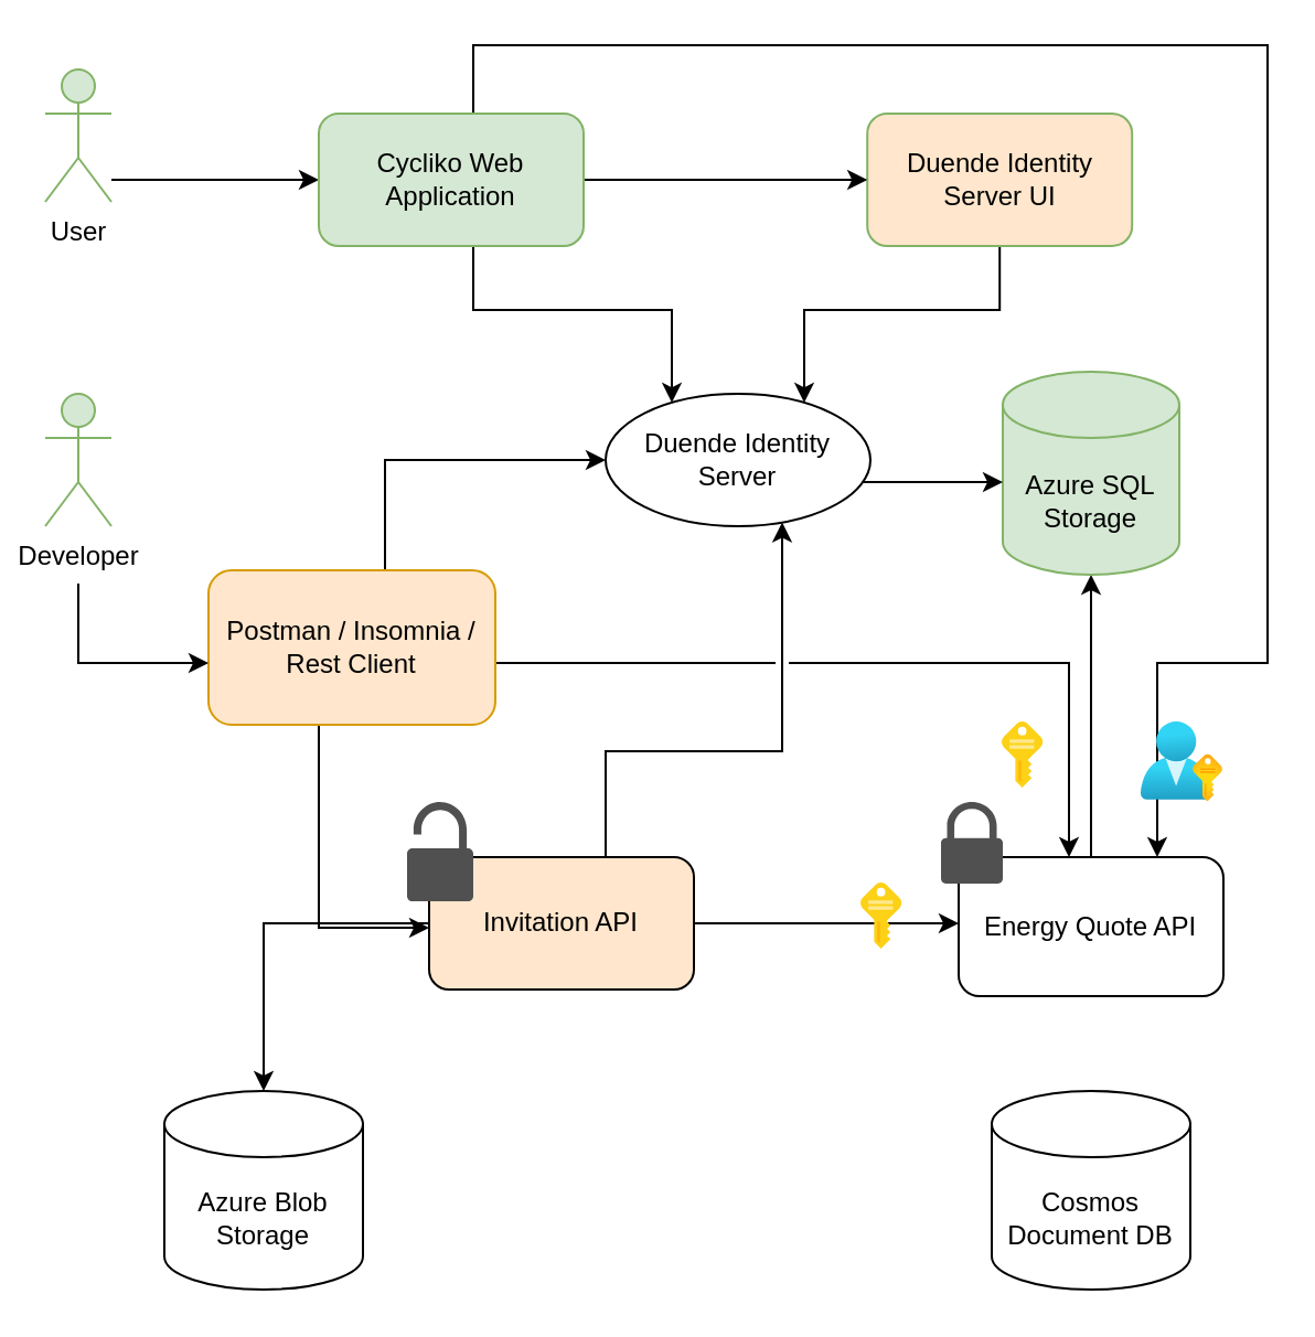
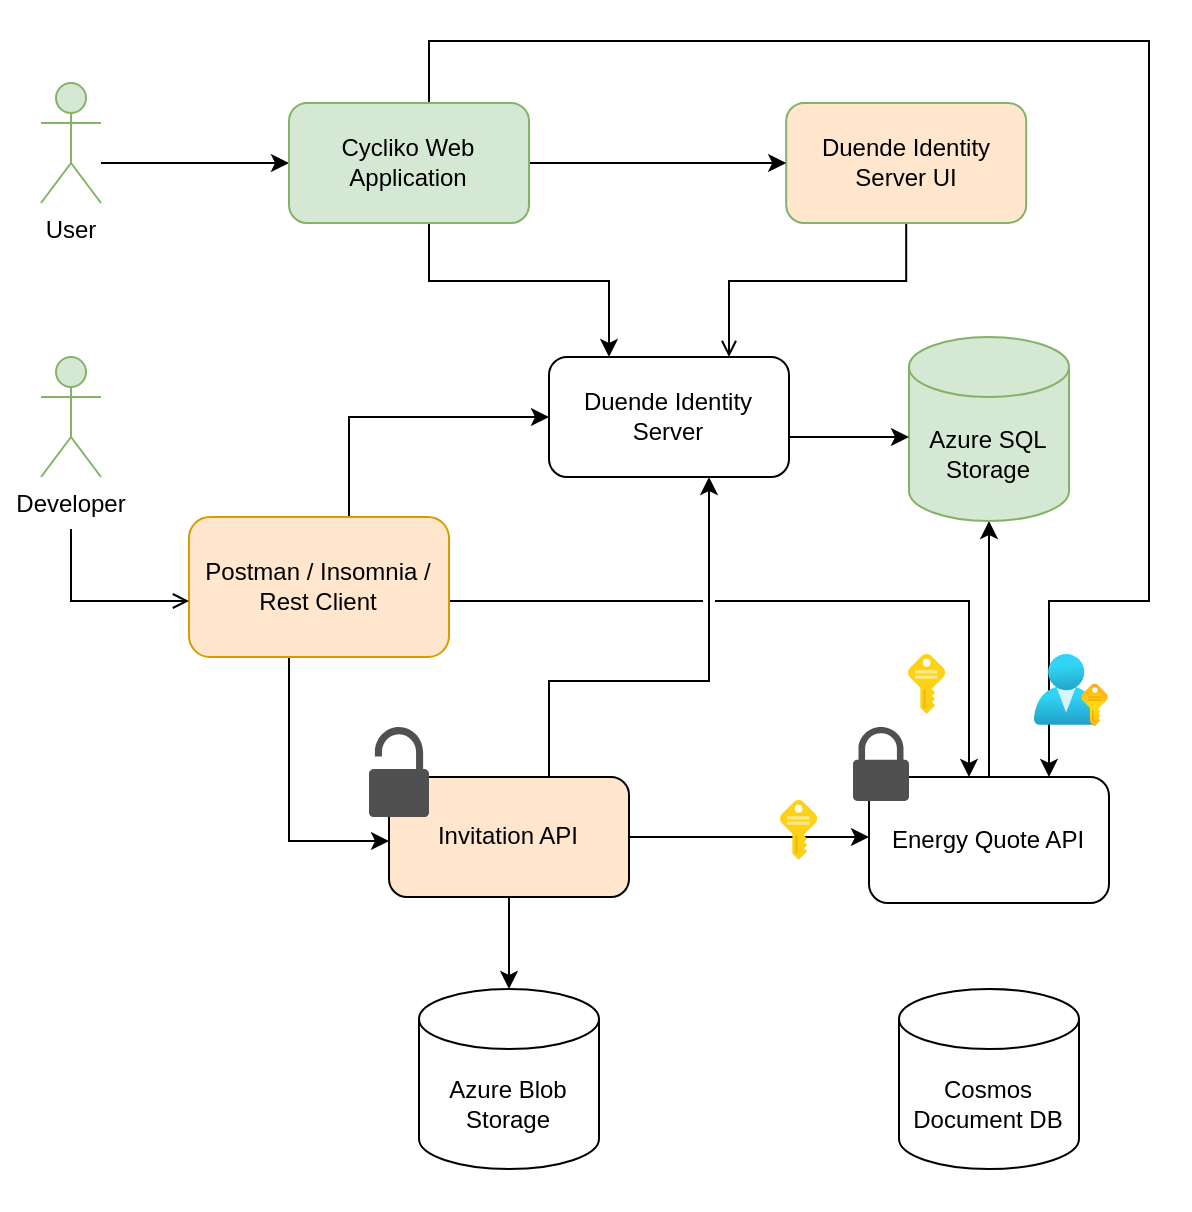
  <mxCell id="0" />
  <mxCell id="1" parent="0" />
  <mxCell id="2" value="Energy Quote API" style="rounded=1;whiteSpace=wrap;html=1;" vertex="1" parent="1"><mxGeometry x="434" y="388" width="120" height="63" as="geometry" /></mxCell>
  <mxCell id="3" style="edgeStyle=orthogonalEdgeStyle;rounded=0;orthogonalLoop=1;jettySize=auto;html=1;" edge="1" parent="1" source="5" target="2"><mxGeometry relative="1" as="geometry"><Array as="points"><mxPoint x="374" y="418" /><mxPoint x="374" y="418" /></Array></mxGeometry></mxCell>
  <mxCell id="4" style="edgeStyle=orthogonalEdgeStyle;rounded=0;orthogonalLoop=1;jettySize=auto;html=1;" edge="1" parent="1" source="5" target="16"><mxGeometry relative="1" as="geometry"><Array as="points"><mxPoint x="274" y="340" /><mxPoint x="354" y="340" /></Array></mxGeometry></mxCell>
  <mxCell id="5" value="Invitation API" style="rounded=1;whiteSpace=wrap;html=1;fillColor=#ffe6cc;" vertex="1" parent="1"><mxGeometry x="194" y="388" width="120" height="60" as="geometry" /></mxCell>
  <mxCell id="6" value="" style="edgeStyle=orthogonalEdgeStyle;rounded=0;orthogonalLoop=1;jettySize=auto;html=1;" edge="1" parent="1" source="7" target="26"><mxGeometry relative="1" as="geometry"><Array as="points"><mxPoint x="64" y="81" /><mxPoint x="64" y="81" /></Array></mxGeometry></mxCell>
- <mxCell id="7" value="User" style="shape=umlActor;verticalLabelPosition=bottom;verticalAlign=top;html=1;outlineConnect=0;fillColor=#d5e8d4;strokeColor=#82b366;" vertex="1" parent="1"><mxGeometry x="20" y="31" width="30" height="60" as="geometry" /></mxCell>
+ <mxCell id="7" value="User" style="shape=umlActor;verticalLabelPosition=bottom;verticalAlign=top;html=1;outlineConnect=0;fillColor=#d5e8d4;strokeColor=#82b366;" vertex="1" parent="1"><mxGeometry x="20" y="41" width="30" height="60" as="geometry" /></mxCell>
  <mxCell id="8" style="edgeStyle=orthogonalEdgeStyle;rounded=0;orthogonalLoop=1;jettySize=auto;html=1;" edge="1" parent="1" source="11" target="5"><mxGeometry relative="1" as="geometry"><Array as="points"><mxPoint x="144" y="420" /></Array></mxGeometry></mxCell>
  <mxCell id="9" style="edgeStyle=orthogonalEdgeStyle;rounded=0;orthogonalLoop=1;jettySize=auto;html=1;jumpStyle=gap;" edge="1" parent="1" source="11" target="2"><mxGeometry relative="1" as="geometry"><Array as="points"><mxPoint x="484" y="300" /></Array></mxGeometry></mxCell>
  <mxCell id="10" style="edgeStyle=orthogonalEdgeStyle;rounded=0;orthogonalLoop=1;jettySize=auto;html=1;" edge="1" parent="1" source="11" target="16"><mxGeometry relative="1" as="geometry"><Array as="points"><mxPoint x="174" y="208" /></Array></mxGeometry></mxCell>
  <mxCell id="11" value="Postman / Insomnia / Rest Client" style="rounded=1;whiteSpace=wrap;html=1;fillColor=#ffe6cc;strokeColor=#d79b00;" vertex="1" parent="1"><mxGeometry x="94" y="258" width="130" height="70" as="geometry" /></mxCell>
  <mxCell id="12" value="Cosmos Document DB" style="shape=cylinder3;whiteSpace=wrap;html=1;boundedLbl=1;backgroundOutline=1;size=15;" vertex="1" parent="1"><mxGeometry x="449" y="494" width="90" height="90" as="geometry" /></mxCell>
  <mxCell id="13" style="edgeStyle=orthogonalEdgeStyle;rounded=0;orthogonalLoop=1;jettySize=auto;html=1;" edge="1" parent="1" source="2" target="27"><mxGeometry relative="1" as="geometry" /></mxCell>
- <mxCell id="14" value="Azure Blob Storage" style="shape=cylinder3;whiteSpace=wrap;html=1;boundedLbl=1;backgroundOutline=1;size=15;" vertex="1" parent="1"><mxGeometry x="74" y="494" width="90" height="90" as="geometry" /></mxCell>
+ <mxCell id="14" value="Azure Blob Storage" style="shape=cylinder3;whiteSpace=wrap;html=1;boundedLbl=1;backgroundOutline=1;size=15;" vertex="1" parent="1"><mxGeometry x="209" y="494" width="90" height="90" as="geometry" /></mxCell>
  <mxCell id="15" style="edgeStyle=orthogonalEdgeStyle;rounded=0;orthogonalLoop=1;jettySize=auto;html=1;" edge="1" parent="1" source="5" target="14"><mxGeometry relative="1" as="geometry" /></mxCell>
- <mxCell id="16" value="Duende Identity Server" style="ellipse;whiteSpace=wrap;html=1;" vertex="1" parent="1"><mxGeometry x="274" y="178" width="120" height="60" as="geometry" /></mxCell>
+ <mxCell id="16" value="Duende Identity Server" style="rounded=1;whiteSpace=wrap;html=1;" vertex="1" parent="1"><mxGeometry x="274" y="178" width="120" height="60" as="geometry" /></mxCell>
  <mxCell id="17" value="" style="sketch=0;pointerEvents=1;shadow=0;dashed=0;html=1;strokeColor=none;fillColor=#505050;labelPosition=center;verticalLabelPosition=bottom;verticalAlign=top;outlineConnect=0;align=center;shape=mxgraph.office.security.lock_protected;" vertex="1" parent="1"><mxGeometry x="426" y="363" width="28" height="37" as="geometry" /></mxCell>
  <mxCell id="18" value="" style="image;sketch=0;aspect=fixed;html=1;points=[];align=center;fontSize=12;image=img/lib/mscae/Key.svg;" vertex="1" parent="1"><mxGeometry x="390" y="400" width="18.6" height="30" as="geometry" /></mxCell>
  <mxCell id="19" value="" style="image;sketch=0;aspect=fixed;html=1;points=[];align=center;fontSize=12;image=img/lib/mscae/Key.svg;" vertex="1" parent="1"><mxGeometry x="454" y="327" width="18.6" height="30" as="geometry" /></mxCell>
  <mxCell id="20" value="" style="sketch=0;pointerEvents=1;shadow=0;dashed=0;html=1;strokeColor=none;fillColor=#505050;labelPosition=center;verticalLabelPosition=bottom;verticalAlign=top;outlineConnect=0;align=center;shape=mxgraph.office.security.lock_unprotected;" vertex="1" parent="1"><mxGeometry x="184" y="363" width="30" height="45" as="geometry" /></mxCell>
- <mxCell id="21" style="edgeStyle=orthogonalEdgeStyle;rounded=0;orthogonalLoop=1;jettySize=auto;html=1;" edge="1" parent="1" source="22" target="16"><mxGeometry relative="1" as="geometry"><Array as="points"><mxPoint x="453" y="140" /><mxPoint x="364" y="140" /></Array></mxGeometry></mxCell>
+ <mxCell id="21" style="edgeStyle=orthogonalEdgeStyle;rounded=0;orthogonalLoop=1;jettySize=auto;html=1;endArrow=open;" edge="1" parent="1" source="22" target="16"><mxGeometry relative="1" as="geometry"><Array as="points"><mxPoint x="453" y="140" /><mxPoint x="364" y="140" /></Array></mxGeometry></mxCell>
  <mxCell id="22" value="Duende Identity Server UI" style="rounded=1;whiteSpace=wrap;html=1;fillColor=#ffe6cc;strokeColor=#82b366;" vertex="1" parent="1"><mxGeometry x="392.6" y="51" width="120" height="60" as="geometry" /></mxCell>
  <mxCell id="23" style="edgeStyle=orthogonalEdgeStyle;rounded=0;orthogonalLoop=1;jettySize=auto;html=1;" edge="1" parent="1" source="26" target="22"><mxGeometry relative="1" as="geometry"><Array as="points"><mxPoint x="294" y="81" /><mxPoint x="294" y="81" /></Array></mxGeometry></mxCell>
  <mxCell id="24" style="edgeStyle=orthogonalEdgeStyle;rounded=0;orthogonalLoop=1;jettySize=auto;html=1;" edge="1" parent="1" source="26" target="16"><mxGeometry relative="1" as="geometry"><Array as="points"><mxPoint x="214" y="140" /><mxPoint x="304" y="140" /></Array></mxGeometry></mxCell>
  <mxCell id="25" style="edgeStyle=orthogonalEdgeStyle;rounded=0;orthogonalLoop=1;jettySize=auto;html=1;" edge="1" parent="1" source="26" target="2"><mxGeometry relative="1" as="geometry"><Array as="points"><mxPoint x="214" y="20" /><mxPoint x="574" y="20" /><mxPoint x="574" y="300" /><mxPoint x="524" y="300" /></Array></mxGeometry></mxCell>
  <mxCell id="26" value="Cycliko Web Application" style="rounded=1;whiteSpace=wrap;html=1;fillColor=#d5e8d4;strokeColor=#82b366;" vertex="1" parent="1"><mxGeometry x="144" y="51" width="120" height="60" as="geometry" /></mxCell>
  <mxCell id="27" value="Azure SQL Storage" style="shape=cylinder3;whiteSpace=wrap;html=1;boundedLbl=1;backgroundOutline=1;size=15;fillColor=#d5e8d4;strokeColor=#82b366;" vertex="1" parent="1"><mxGeometry x="454" y="168" width="80" height="92" as="geometry" /></mxCell>
  <mxCell id="28" style="edgeStyle=orthogonalEdgeStyle;rounded=0;orthogonalLoop=1;jettySize=auto;html=1;" edge="1" parent="1" source="16" target="27"><mxGeometry relative="1" as="geometry"><Array as="points"><mxPoint x="414" y="218" /><mxPoint x="414" y="218" /></Array></mxGeometry></mxCell>
  <mxCell id="29" value="" style="image;aspect=fixed;html=1;points=[];align=center;fontSize=12;image=img/lib/azure2/azure_stack/User_Subscriptions.svg;" vertex="1" parent="1"><mxGeometry x="516.91" y="327" width="37.09" height="36" as="geometry" /></mxCell>
- <mxCell id="30" style="edgeStyle=orthogonalEdgeStyle;rounded=0;orthogonalLoop=1;jettySize=auto;html=1;targetPerimeterSpacing=0;sourcePerimeterSpacing=26;" edge="1" parent="1" source="31" target="11"><mxGeometry relative="1" as="geometry"><Array as="points"><mxPoint x="35" y="300" /></Array></mxGeometry></mxCell>
+ <mxCell id="30" style="edgeStyle=orthogonalEdgeStyle;rounded=0;orthogonalLoop=1;jettySize=auto;html=1;targetPerimeterSpacing=0;sourcePerimeterSpacing=26;endArrow=open;" edge="1" parent="1" source="31" target="11"><mxGeometry relative="1" as="geometry"><Array as="points"><mxPoint x="35" y="300" /></Array></mxGeometry></mxCell>
  <mxCell id="31" value="Developer" style="shape=umlActor;verticalLabelPosition=bottom;verticalAlign=top;html=1;outlineConnect=0;fillColor=#d5e8d4;strokeColor=#82b366;" vertex="1" parent="1"><mxGeometry x="20" y="178" width="30" height="60" as="geometry" /></mxCell>
